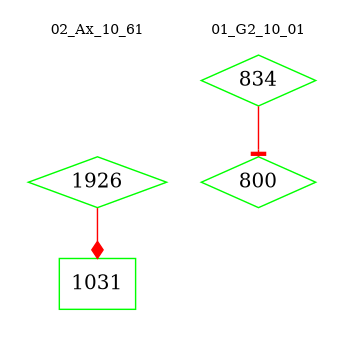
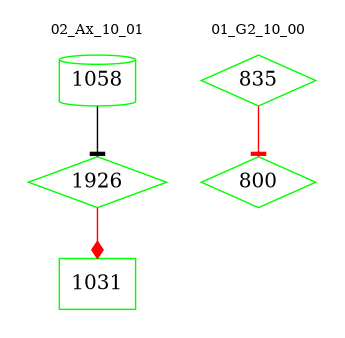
  digraph {
    node [color=green shape=diamond]
    edge [arrowhead=tee color=red]
+   n1 [label=1058 shape=cylinder]
    n2 [label=1926]
    n3 [label=1031 shape=box]
-   n4 [label=834]
+   n4 [label=835]
    n5 [label=800]
    subgraph cluster_1 {
      color=white
      fontsize=10
-     label="02_Ax_10_61"
+     label="02_Ax_10_01"
+     n1
      n2
      n3
    }
    subgraph cluster_2 {
      color=white
      fontsize=10
-     label="01_G2_10_01"
+     label="01_G2_10_00"
      n4
      n5
    }
+   n1 -> n2 [color=black]
    n2 -> n3 [arrowhead=diamond]
    n4 -> n5
  }
